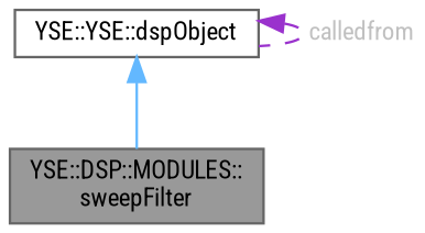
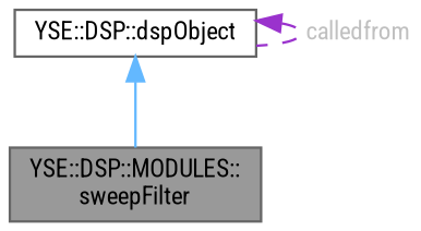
  digraph {
    fontname="Roboto Condensed"
    node [color=gray40 fontname="Roboto Condensed" fontsize=10 shape=box style=filled]
    edge [dir=back fontname="Roboto Condensed" fontsize=10 labelfontname=Helvetica labelfontsize=10]
    n1 [fillcolor=grey60 fontcolor=black height=0.2 label="YSE::DSP::MODULES::\lsweepFilter" width=0.4]
-   n2 [fillcolor=white height=0.2 label="YSE::YSE::dspObject" width=0.4]
+   n2 [fillcolor=white height=0.2 label="YSE::DSP::dspObject" width=0.4]
    n2 -> n1 [color=steelblue1 style=solid]
    n2 -> n2 [color=darkorchid3 fontcolor=grey label=" calledfrom" style=dashed]
  }
